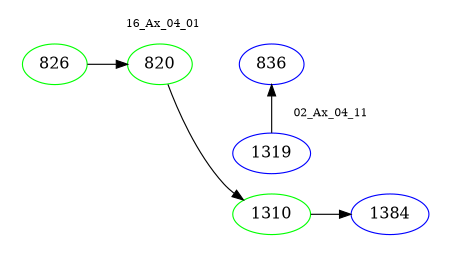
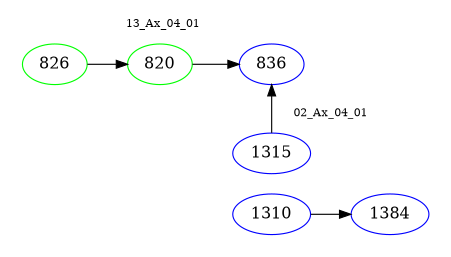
  digraph {
    rankdir=LR
    node [color=green]
    edge [color=black]
    n1 [label=826]
    n2 [label=820]
    n3 [color=blue label=836]
-   n4 [color=blue label=1319]
-   n5 [label=1310]
+   n4 [color=blue label=1315]
+   n5 [color=blue label=1310]
    n6 [color=blue label=1384]
    subgraph cluster_1 {
      color=white
      fontsize=10
-     label="16_Ax_04_01"
+     label="13_Ax_04_01"
      n1
      n2
      n3
    }
    subgraph cluster_2 {
      color=white
      fontsize=10
-     label="02_Ax_04_11"
+     label="02_Ax_04_01"
      n4
      n5
      n6
    }
    n1 -> n2
-   n2 -> n5
+   n2 -> n3
    n4 -> n3
    n5 -> n6
  }
